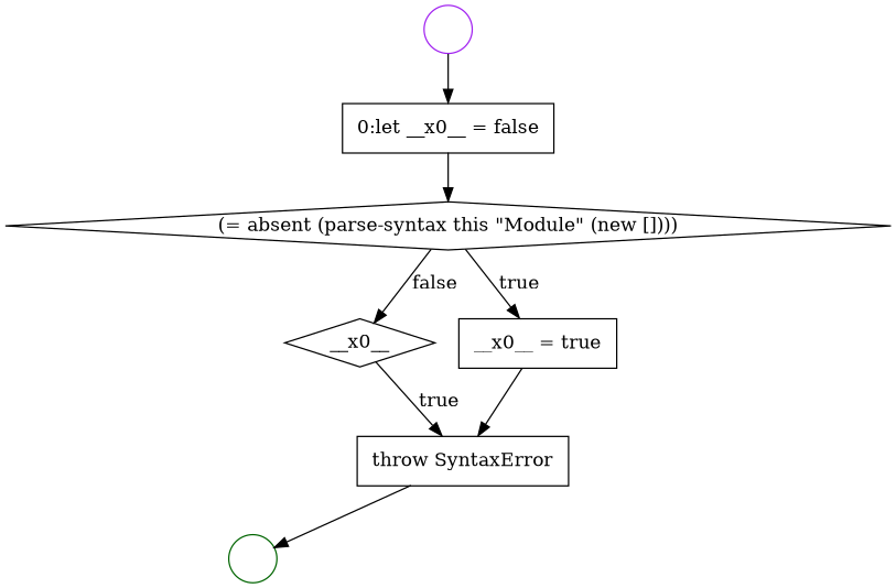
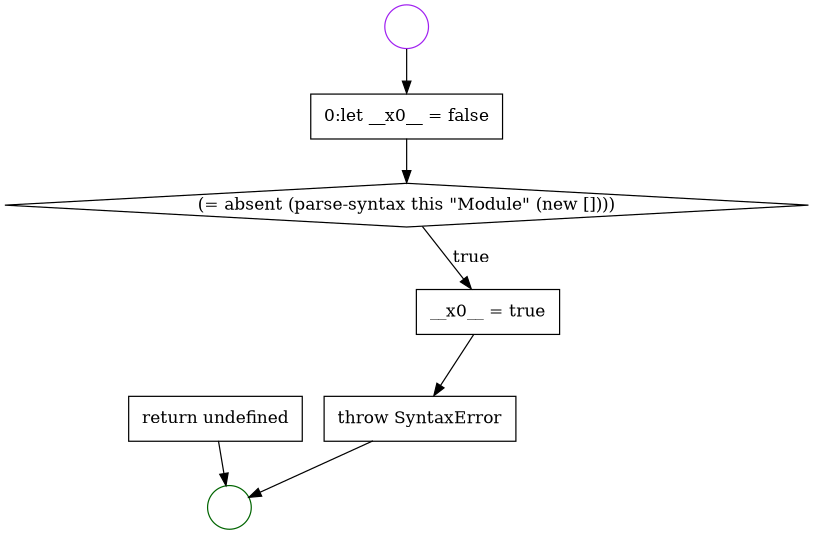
  digraph {
    node [color=black fillcolor=white shape=none style=filled]
    edge [color=black]
    n1 [label=<<font color="black">     <table border="0" cellborder="1" cellspacing="0" cellpadding="10">       <tr><td align="left">throw SyntaxError</td></tr>     </table>   </font>> margin=0]
    n2 [color=darkgreen label=" " shape=circle]
    n3 [label=<<font color="black">(= absent (parse-syntax this &quot;Module&quot; (new [])))</font>> shape=diamond]
-   n4 [label=<<font color="black">__x0__</font>> shape=diamond]
    n5 [label=<<font color="black">     <table border="0" cellborder="1" cellspacing="0" cellpadding="10">       <tr><td align="left">__x0__ = true</td></tr>     </table>   </font>> margin=0]
    n6 [color=purple label=" " shape=circle]
    n7 [label=<<font color="black">     <table border="0" cellborder="1" cellspacing="0" cellpadding="10">       <tr><td align="left">0:let __x0__ = false</td></tr>     </table>   </font>> margin=0]
+   n8 [label=<<font color="black">     <table border="0" cellborder="1" cellspacing="0" cellpadding="10">       <tr><td align="left">return undefined</td></tr>     </table>   </font>> margin=0]
    n1 -> n2
-   n3 -> n4 [label=<<font color="black">false</font>>]
    n3 -> n5 [label=<<font color="black">true</font>>]
-   n4 -> n1 [label=<<font color="black">true</font>>]
    n5 -> n1
    n6 -> n7
    n7 -> n3
+   n8 -> n2
  }
